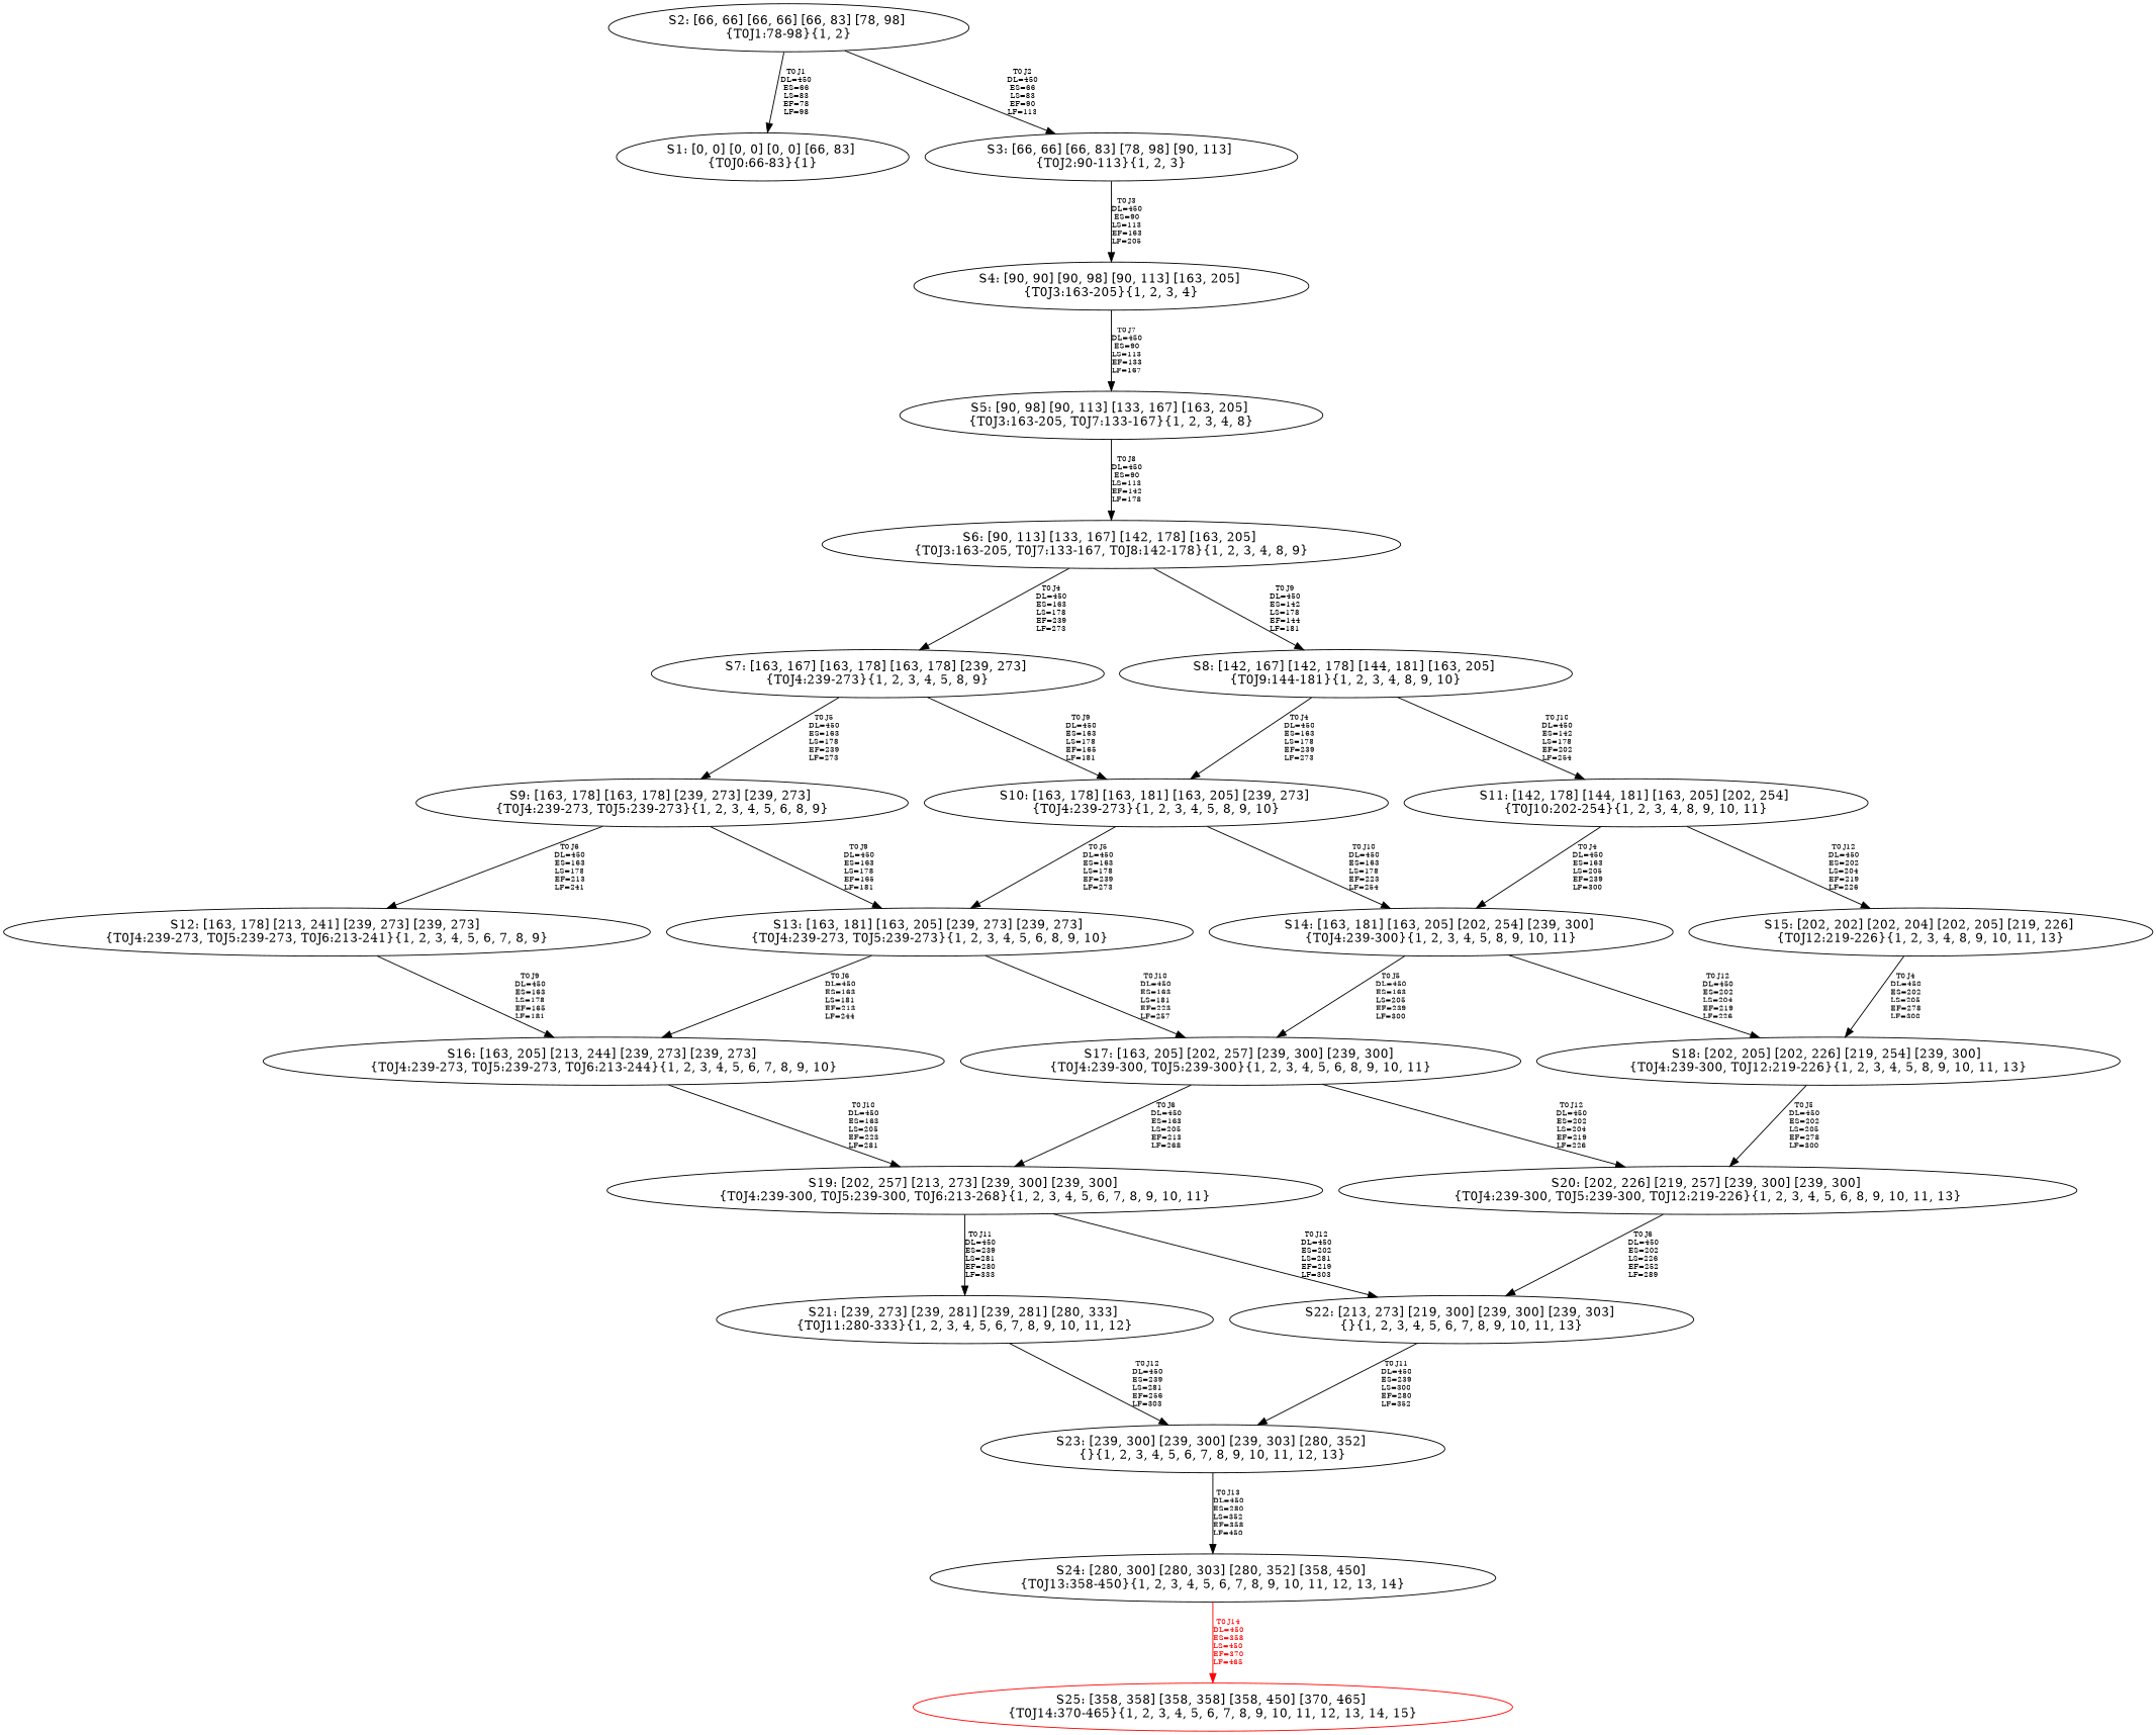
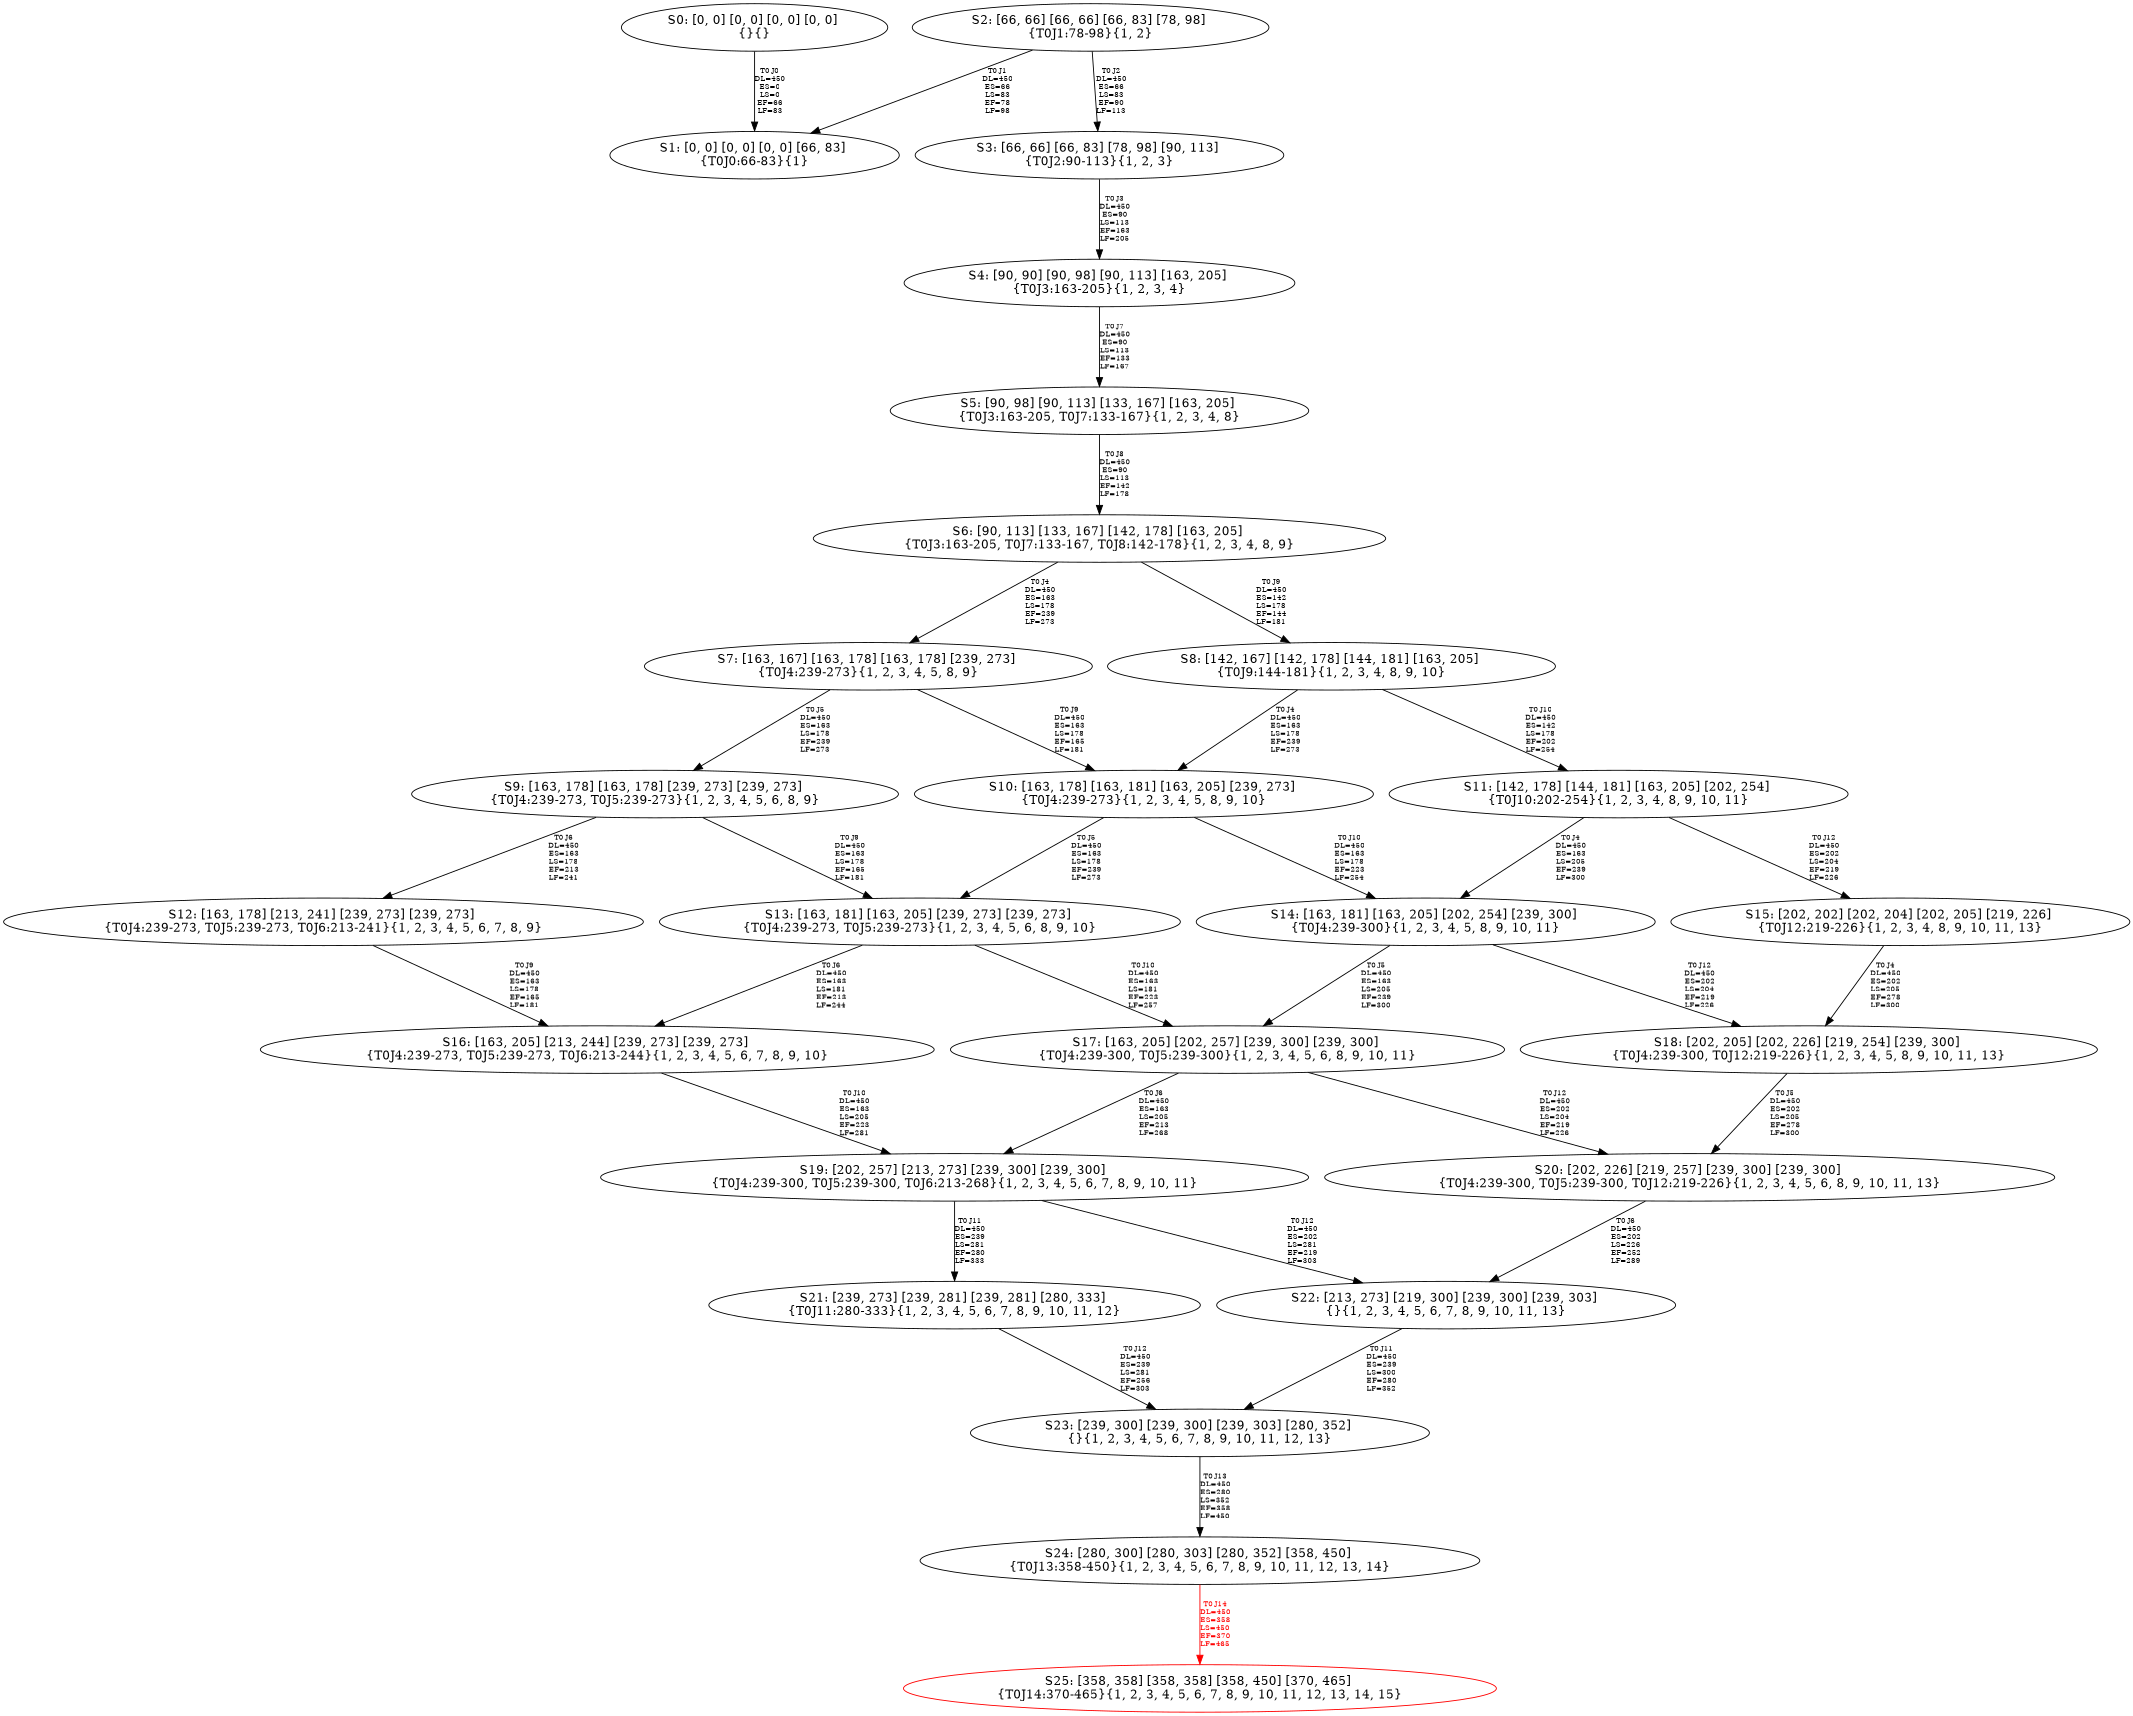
  digraph {
    edge [fontsize=8]
+   n1 [label="S0: [0, 0] [0, 0] [0, 0] [0, 0] \n{}{}"]
    n2 [label="S1: [0, 0] [0, 0] [0, 0] [66, 83] \n{T0J0:66-83}{1}"]
    n3 [label="S2: [66, 66] [66, 66] [66, 83] [78, 98] \n{T0J1:78-98}{1, 2}"]
    n4 [label="S3: [66, 66] [66, 83] [78, 98] [90, 113] \n{T0J2:90-113}{1, 2, 3}"]
    n5 [label="S4: [90, 90] [90, 98] [90, 113] [163, 205] \n{T0J3:163-205}{1, 2, 3, 4}"]
    n6 [label="S5: [90, 98] [90, 113] [133, 167] [163, 205] \n{T0J3:163-205, T0J7:133-167}{1, 2, 3, 4, 8}"]
    n7 [label="S6: [90, 113] [133, 167] [142, 178] [163, 205] \n{T0J3:163-205, T0J7:133-167, T0J8:142-178}{1, 2, 3, 4, 8, 9}"]
    n8 [label="S7: [163, 167] [163, 178] [163, 178] [239, 273] \n{T0J4:239-273}{1, 2, 3, 4, 5, 8, 9}"]
    n9 [label="S8: [142, 167] [142, 178] [144, 181] [163, 205] \n{T0J9:144-181}{1, 2, 3, 4, 8, 9, 10}"]
    n10 [label="S9: [163, 178] [163, 178] [239, 273] [239, 273] \n{T0J4:239-273, T0J5:239-273}{1, 2, 3, 4, 5, 6, 8, 9}"]
    n11 [label="S10: [163, 178] [163, 181] [163, 205] [239, 273] \n{T0J4:239-273}{1, 2, 3, 4, 5, 8, 9, 10}"]
    n12 [label="S11: [142, 178] [144, 181] [163, 205] [202, 254] \n{T0J10:202-254}{1, 2, 3, 4, 8, 9, 10, 11}"]
    n13 [label="S12: [163, 178] [213, 241] [239, 273] [239, 273] \n{T0J4:239-273, T0J5:239-273, T0J6:213-241}{1, 2, 3, 4, 5, 6, 7, 8, 9}"]
    n14 [label="S13: [163, 181] [163, 205] [239, 273] [239, 273] \n{T0J4:239-273, T0J5:239-273}{1, 2, 3, 4, 5, 6, 8, 9, 10}"]
    n15 [label="S14: [163, 181] [163, 205] [202, 254] [239, 300] \n{T0J4:239-300}{1, 2, 3, 4, 5, 8, 9, 10, 11}"]
    n16 [label="S15: [202, 202] [202, 204] [202, 205] [219, 226] \n{T0J12:219-226}{1, 2, 3, 4, 8, 9, 10, 11, 13}"]
    n17 [label="S16: [163, 205] [213, 244] [239, 273] [239, 273] \n{T0J4:239-273, T0J5:239-273, T0J6:213-244}{1, 2, 3, 4, 5, 6, 7, 8, 9, 10}"]
    n18 [label="S17: [163, 205] [202, 257] [239, 300] [239, 300] \n{T0J4:239-300, T0J5:239-300}{1, 2, 3, 4, 5, 6, 8, 9, 10, 11}"]
    n19 [label="S18: [202, 205] [202, 226] [219, 254] [239, 300] \n{T0J4:239-300, T0J12:219-226}{1, 2, 3, 4, 5, 8, 9, 10, 11, 13}"]
    n20 [label="S19: [202, 257] [213, 273] [239, 300] [239, 300] \n{T0J4:239-300, T0J5:239-300, T0J6:213-268}{1, 2, 3, 4, 5, 6, 7, 8, 9, 10, 11}"]
    n21 [label="S20: [202, 226] [219, 257] [239, 300] [239, 300] \n{T0J4:239-300, T0J5:239-300, T0J12:219-226}{1, 2, 3, 4, 5, 6, 8, 9, 10, 11, 13}"]
    n22 [label="S21: [239, 273] [239, 281] [239, 281] [280, 333] \n{T0J11:280-333}{1, 2, 3, 4, 5, 6, 7, 8, 9, 10, 11, 12}"]
    n23 [label="S22: [213, 273] [219, 300] [239, 300] [239, 303] \n{}{1, 2, 3, 4, 5, 6, 7, 8, 9, 10, 11, 13}"]
    n24 [label="S23: [239, 300] [239, 300] [239, 303] [280, 352] \n{}{1, 2, 3, 4, 5, 6, 7, 8, 9, 10, 11, 12, 13}"]
    n25 [label="S24: [280, 300] [280, 303] [280, 352] [358, 450] \n{T0J13:358-450}{1, 2, 3, 4, 5, 6, 7, 8, 9, 10, 11, 12, 13, 14}"]
    n26 [color=Red label="S25: [358, 358] [358, 358] [358, 450] [370, 465] \n{T0J14:370-465}{1, 2, 3, 4, 5, 6, 7, 8, 9, 10, 11, 12, 13, 14, 15}"]
+   n1 -> n2 [label="T0 J0\nDL=450\nES=0\nLS=0\nEF=66\nLF=83"]
    n3 -> n2 [label="T0 J1\nDL=450\nES=66\nLS=83\nEF=78\nLF=98"]
    n3 -> n4 [label="T0 J2\nDL=450\nES=66\nLS=83\nEF=90\nLF=113"]
    n4 -> n5 [label="T0 J3\nDL=450\nES=90\nLS=113\nEF=163\nLF=205"]
    n5 -> n6 [label="T0 J7\nDL=450\nES=90\nLS=113\nEF=133\nLF=167"]
    n6 -> n7 [label="T0 J8\nDL=450\nES=90\nLS=113\nEF=142\nLF=178"]
    n7 -> n8 [label="T0 J4\nDL=450\nES=163\nLS=178\nEF=239\nLF=273"]
    n7 -> n9 [label="T0 J9\nDL=450\nES=142\nLS=178\nEF=144\nLF=181"]
    n8 -> n10 [label="T0 J5\nDL=450\nES=163\nLS=178\nEF=239\nLF=273"]
    n8 -> n11 [label="T0 J9\nDL=450\nES=163\nLS=178\nEF=165\nLF=181"]
    n9 -> n11 [label="T0 J4\nDL=450\nES=163\nLS=178\nEF=239\nLF=273"]
    n9 -> n12 [label="T0 J10\nDL=450\nES=142\nLS=178\nEF=202\nLF=254"]
    n10 -> n13 [label="T0 J6\nDL=450\nES=163\nLS=178\nEF=213\nLF=241"]
    n10 -> n14 [label="T0 J9\nDL=450\nES=163\nLS=178\nEF=165\nLF=181"]
    n11 -> n14 [label="T0 J5\nDL=450\nES=163\nLS=178\nEF=239\nLF=273"]
    n11 -> n15 [label="T0 J10\nDL=450\nES=163\nLS=178\nEF=223\nLF=254"]
    n12 -> n15 [label="T0 J4\nDL=450\nES=163\nLS=205\nEF=239\nLF=300"]
    n12 -> n16 [label="T0 J12\nDL=450\nES=202\nLS=204\nEF=219\nLF=226"]
    n13 -> n17 [label="T0 J9\nDL=450\nES=163\nLS=178\nEF=165\nLF=181"]
    n14 -> n17 [label="T0 J6\nDL=450\nES=163\nLS=181\nEF=213\nLF=244"]
    n14 -> n18 [label="T0 J10\nDL=450\nES=163\nLS=181\nEF=223\nLF=257"]
    n15 -> n18 [label="T0 J5\nDL=450\nES=163\nLS=205\nEF=239\nLF=300"]
    n15 -> n19 [label="T0 J12\nDL=450\nES=202\nLS=204\nEF=219\nLF=226"]
    n16 -> n19 [label="T0 J4\nDL=450\nES=202\nLS=205\nEF=278\nLF=300"]
    n17 -> n20 [label="T0 J10\nDL=450\nES=163\nLS=205\nEF=223\nLF=281"]
    n18 -> n20 [label="T0 J6\nDL=450\nES=163\nLS=205\nEF=213\nLF=268"]
    n18 -> n21 [label="T0 J12\nDL=450\nES=202\nLS=204\nEF=219\nLF=226"]
    n19 -> n21 [label="T0 J5\nDL=450\nES=202\nLS=205\nEF=278\nLF=300"]
    n20 -> n22 [label="T0 J11\nDL=450\nES=239\nLS=281\nEF=280\nLF=333"]
    n20 -> n23 [label="T0 J12\nDL=450\nES=202\nLS=281\nEF=219\nLF=303"]
    n21 -> n23 [label="T0 J6\nDL=450\nES=202\nLS=226\nEF=252\nLF=289"]
    n22 -> n24 [label="T0 J12\nDL=450\nES=239\nLS=281\nEF=256\nLF=303"]
    n23 -> n24 [label="T0 J11\nDL=450\nES=239\nLS=300\nEF=280\nLF=352"]
    n24 -> n25 [label="T0 J13\nDL=450\nES=280\nLS=352\nEF=358\nLF=450"]
    n25 -> n26 [color=Red fontcolor=Red label="T0 J14\nDL=450\nES=358\nLS=450\nEF=370\nLF=465"]
  }
